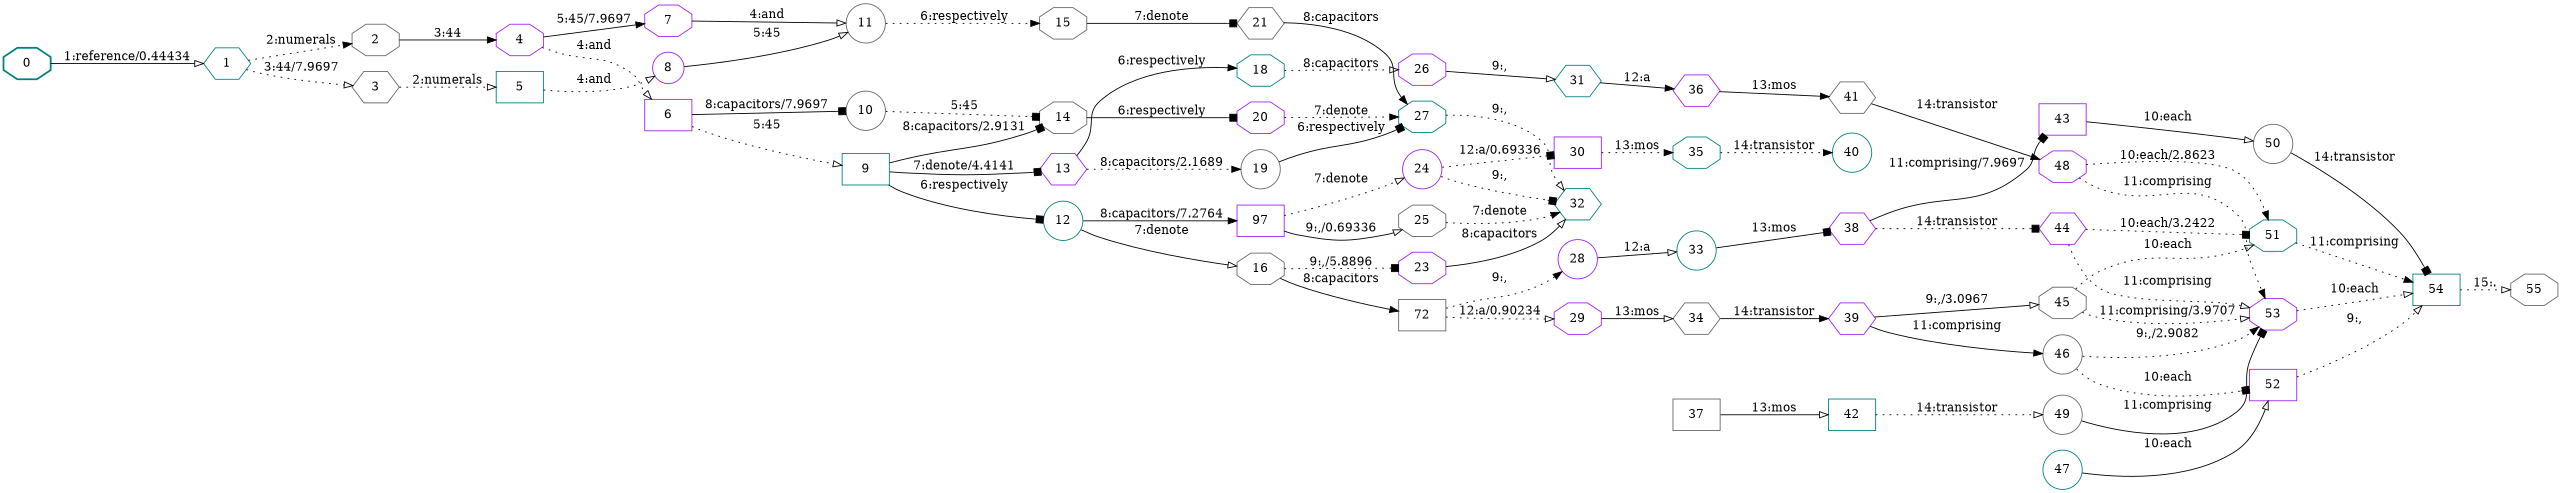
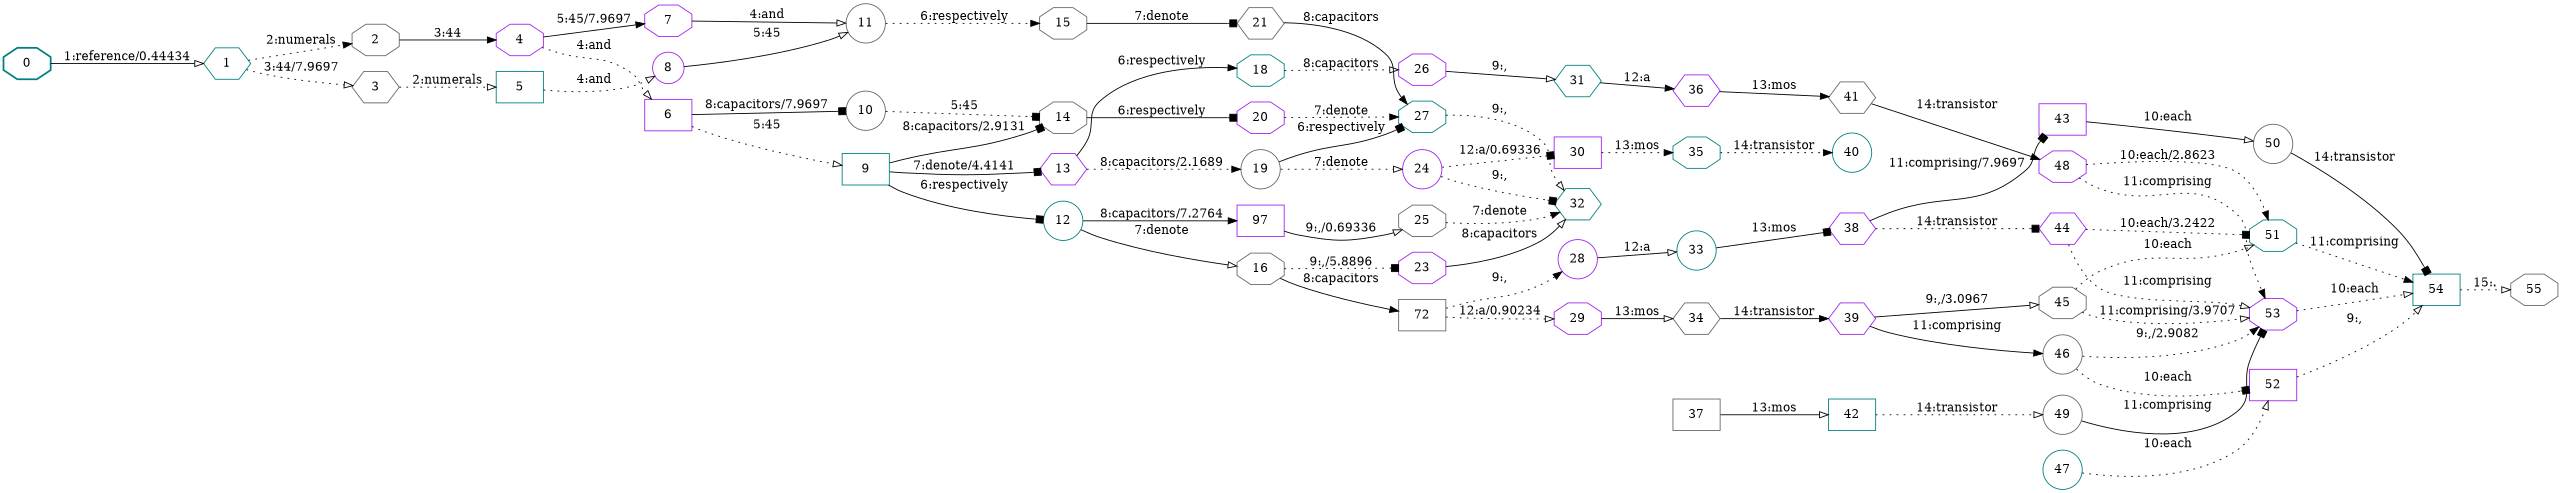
  digraph {
    nodesep=0.25
    rankdir=LR
    ranksep=0.4
    node [color=purple fontsize=14 shape=octagon style=solid]
    edge [arrowhead=onormal fontsize=14 style=solid]
    n1 [color=teal label=0 style=bold]
    n2 [color=teal label=1 shape=hexagon]
    n3 [color=gray40 label=2]
    n4 [color=gray40 label=3 shape=hexagon]
    n5 [label=4]
    n6 [color=teal label=5 shape=box]
    n7 [label=6 shape=box]
    n8 [label=7]
    n9 [label=8 shape=circle]
    n10 [color=teal label=9 shape=box]
    n11 [color=gray40 label=10 shape=circle]
    n12 [color=gray40 label=11 shape=circle]
    n13 [color=teal label=12 shape=circle]
    n14 [label=13 shape=hexagon]
    n15 [color=gray40 label=14]
    n16 [color=gray40 label=15]
    n17 [color=gray40 label=16]
    n18 [label=97 shape=box]
    n19 [color=teal label=18]
    n20 [color=gray40 label=19 shape=circle]
    n21 [label=20]
    n22 [color=gray40 label=21 shape=hexagon]
    n23 [color=gray40 label=72 shape=box]
    n24 [label=23]
    n25 [label=24 shape=circle]
    n26 [color=gray40 label=25]
    n27 [label=26]
    n28 [color=teal label=27]
    n29 [label=28 shape=circle]
    n30 [label=29]
    n31 [color=teal label=32 shape=hexagon]
    n32 [label=30 shape=box]
    n33 [color=teal label=31 shape=hexagon]
    n34 [color=teal label=33 shape=circle]
    n35 [color=gray40 label=34 shape=hexagon]
    n36 [color=teal label=35]
    n37 [label=36 shape=hexagon]
    n38 [label=38 shape=hexagon]
    n39 [label=39 shape=hexagon]
    n40 [color=gray40 label=37 shape=box]
    n41 [color=teal label=42 shape=box]
    n42 [color=teal label=40 shape=circle]
    n43 [color=gray40 label=41 shape=hexagon]
    n44 [label=43 shape=box]
    n45 [label=44 shape=hexagon]
    n46 [color=gray40 label=45]
    n47 [color=gray40 label=46 shape=circle]
    n48 [label=48]
    n49 [color=gray40 label=49 shape=circle]
    n50 [color=gray40 label=50 shape=circle]
    n51 [color=teal label=51]
    n52 [label=53]
    n53 [label=52 shape=box]
    n54 [color=teal label=47 shape=circle]
    n55 [color=teal label=54 shape=box]
    n56 [color=gray40 label=55]
    n1 -> n2 [label="1:reference/0.44434"]
    n2 -> n3 [arrowhead=normal label="2:numerals" style=dotted]
    n2 -> n4 [label="3:44/7.9697" style=dotted]
    n3 -> n5 [arrowhead=normal label="3:44"]
    n4 -> n6 [label="2:numerals" style=dotted]
    n5 -> n7 [label="4:and" style=dotted]
    n5 -> n8 [arrowhead=normal label="5:45/7.9697"]
    n6 -> n9 [label="4:and" style=dotted]
    n7 -> n10 [label="5:45" style=dotted]
    n7 -> n11 [arrowhead=box label="8:capacitors/7.9697"]
    n8 -> n12 [label="4:and"]
    n9 -> n12 [label="5:45"]
    n10 -> n13 [arrowhead=box label="6:respectively"]
    n10 -> n14 [arrowhead=box label="7:denote/4.4141"]
    n10 -> n15 [arrowhead=box label="8:capacitors/2.9131"]
    n11 -> n15 [arrowhead=box label="5:45" style=dotted]
    n12 -> n16 [arrowhead=normal label="6:respectively" style=dotted]
    n13 -> n17 [label="7:denote"]
    n13 -> n18 [arrowhead=normal label="8:capacitors/7.2764"]
    n14 -> n19 [arrowhead=normal label="6:respectively"]
    n14 -> n20 [arrowhead=normal label="8:capacitors/2.1689" style=dotted]
    n15 -> n21 [arrowhead=box label="6:respectively"]
    n16 -> n22 [arrowhead=box label="7:denote"]
    n17 -> n23 [arrowhead=normal label="8:capacitors"]
    n17 -> n24 [arrowhead=box label="9:,/5.8896" style=dotted]
-   n18 -> n25 [label="7:denote" style=dotted]
+   n20 -> n25 [label="7:denote" style=dotted]
    n18 -> n26 [label="9:,/0.69336"]
    n19 -> n27 [label="8:capacitors" style=dotted]
    n20 -> n28 [arrowhead=box label="6:respectively"]
    n21 -> n28 [arrowhead=normal label="7:denote" style=dotted]
    n22 -> n28 [arrowhead=normal label="8:capacitors"]
    n23 -> n29 [arrowhead=normal label="9:," style=dotted]
    n23 -> n30 [label="12:a/0.90234" style=dotted]
    n24 -> n31 [label="8:capacitors"]
    n25 -> n31 [arrowhead=box label="9:," style=dotted]
    n25 -> n32 [arrowhead=box label="12:a/0.69336" style=dotted]
    n26 -> n31 [arrowhead=normal label="7:denote" style=dotted]
    n27 -> n33 [label="9:,"]
    n28 -> n31 [label="9:," style=dotted]
    n29 -> n34 [label="12:a"]
    n30 -> n35 [label="13:mos"]
    n32 -> n36 [arrowhead=normal label="13:mos" style=dotted]
    n33 -> n37 [arrowhead=normal label="12:a"]
    n34 -> n38 [arrowhead=box label="13:mos"]
    n35 -> n39 [arrowhead=normal label="14:transistor"]
    n36 -> n42 [arrowhead=normal label="14:transistor" style=dotted]
    n37 -> n43 [arrowhead=normal label="13:mos"]
    n38 -> n44 [arrowhead=box label="11:comprising/7.9697"]
    n38 -> n45 [arrowhead=box label="14:transistor" style=dotted]
    n39 -> n46 [label="9:,/3.0967"]
    n39 -> n47 [arrowhead=normal label="11:comprising"]
    n40 -> n41 [label="13:mos"]
    n41 -> n49 [label="14:transistor" style=dotted]
    n43 -> n48 [arrowhead=normal label="14:transistor"]
    n44 -> n50 [label="10:each"]
    n45 -> n51 [arrowhead=box label="10:each/3.2422" style=dotted]
    n45 -> n52 [label="11:comprising" style=dotted]
    n46 -> n51 [label="10:each" style=dotted]
    n46 -> n52 [label="11:comprising/3.9707" style=dotted]
    n47 -> n52 [arrowhead=normal label="9:,/2.9082" style=dotted]
    n47 -> n53 [arrowhead=box label="10:each" style=dotted]
    n48 -> n51 [arrowhead=normal label="10:each/2.8623" style=dotted]
    n48 -> n52 [arrowhead=normal label="11:comprising" style=dotted]
    n49 -> n52 [arrowhead=box label="11:comprising"]
    n50 -> n55 [arrowhead=box label="14:transistor"]
    n51 -> n55 [arrowhead=normal label="11:comprising" style=dotted]
    n52 -> n55 [label="10:each" style=dotted]
    n53 -> n55 [label="9:," style=dotted]
-   n54 -> n53 [label="10:each"]
+   n54 -> n53 [label="10:each" style=dotted]
    n55 -> n56 [label="15:." style=dotted]
  }
